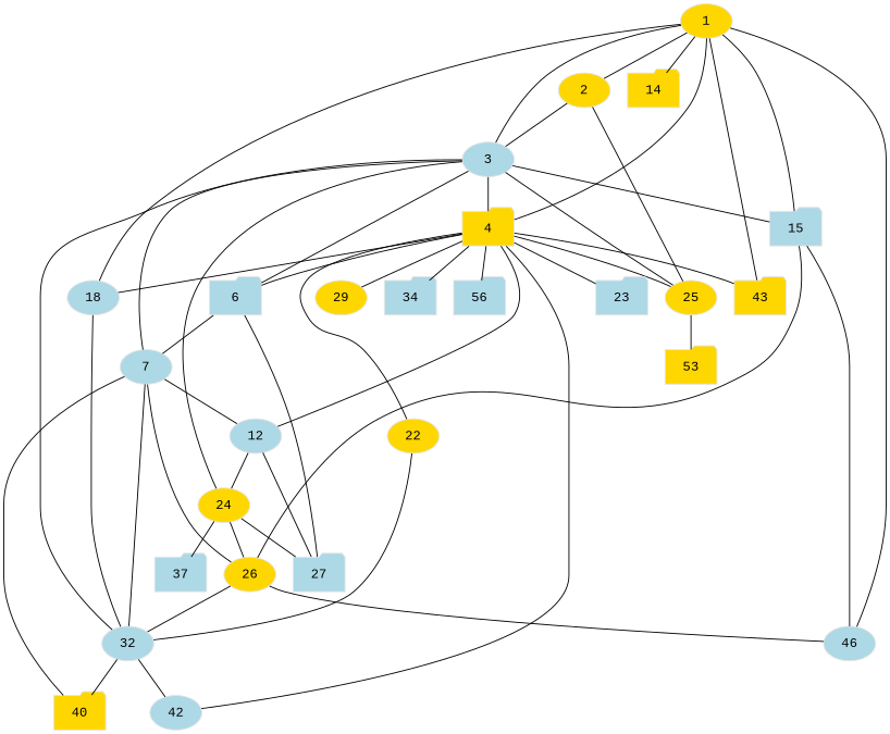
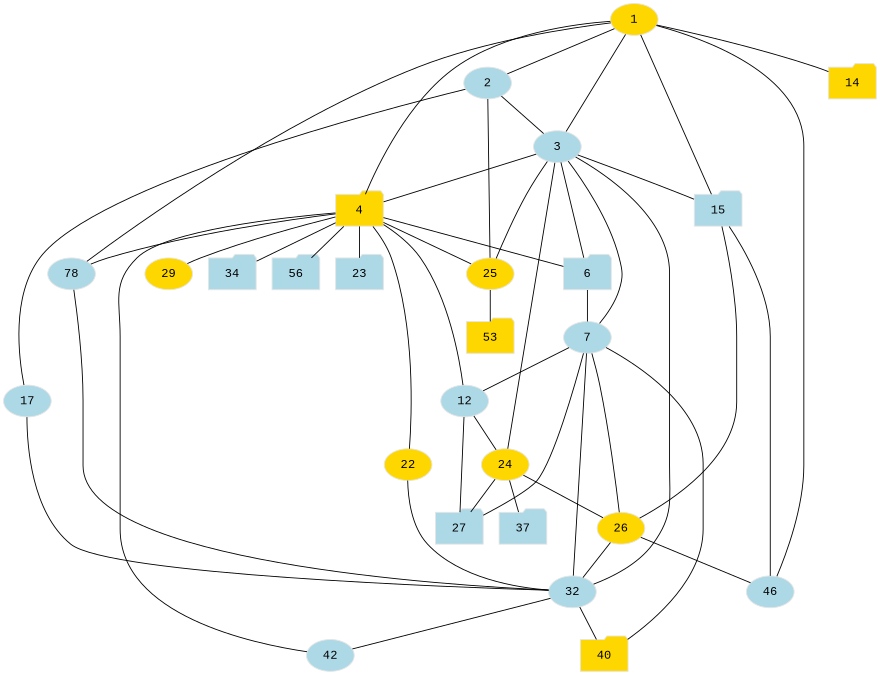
  graph {
    fontname="Liberation Mono"
    node [color=gray90 fillcolor=lightblue fontname="Liberation Mono" shape=ellipse style=filled]
    edge [fontname="Liberation Mono"]
    1 [fillcolor=gold super="+8+11"]
-   2 [fillcolor=gold]
+   2
    3 [super="+9"]
    4 [fillcolor=gold shape=folder super="+16+5+21"]
    14 [fillcolor=gold shape=folder]
    15 [shape=folder super="+31"]
-   18 [super="+30+54"]
-   43 [fillcolor=gold shape=folder]
+   18 [super="+30+54" label=78]
    46 [super="+52"]
+   17
    25 [fillcolor=gold super="+36+50"]
    6 [shape=folder super="+13"]
    7 [super="+10"]
    24 [fillcolor=gold super="+37+28+39"]
    32 [super="+33+51"]
    12
    22 [fillcolor=gold]
    23 [shape=folder]
    29 [fillcolor=gold]
    34 [shape=folder]
    42
    56 [shape=folder]
    26 [fillcolor=gold super="+49"]
    53 [fillcolor=gold shape=folder]
    27 [shape=folder super="+41"]
    40 [fillcolor=gold shape=folder]
    n27 [label=37 shape=folder super="+55"]
    1 -- 2
    1 -- 3
    1 -- 4
    1 -- 14
    1 -- 15 [weight=2]
    1 -- 18
-   1 -- 43
    1 -- 46
    2 -- 3
+   2 -- 17
    2 -- 25
    3 -- 4 [weight=2]
    3 -- 15
    3 -- 25
    3 -- 6
    3 -- 7
    3 -- 24
    3 -- 32
    4 -- 18
-   4 -- 43
    4 -- 25
    4 -- 6
    4 -- 12
    4 -- 22
    4 -- 23
    4 -- 29
    4 -- 34
    4 -- 42
    4 -- 56
    15 -- 46
    15 -- 26
    18 -- 32
+   17 -- 32
    25 -- 53
    6 -- 7
-   6 -- 27
+   7 -- 27
    7 -- 32 [weight=2]
    7 -- 12
    7 -- 26
    7 -- 40
    24 -- 26
    24 -- 27
    24 -- n27
    32 -- 42
    32 -- 40
    12 -- 24
    12 -- 27
    22 -- 32
    26 -- 46
    26 -- 32
  }
